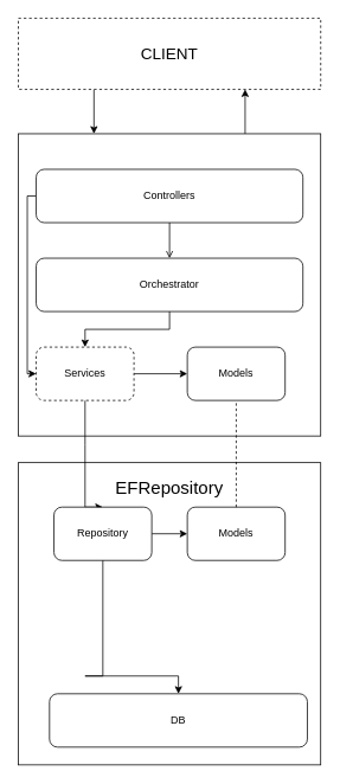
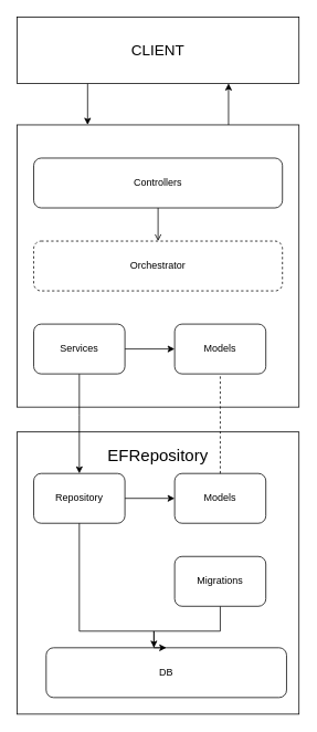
  <mxCell id="0" />
  <mxCell id="1" parent="0" />
  <mxCell id="2" style="edgeStyle=orthogonalEdgeStyle;rounded=0;orthogonalLoop=1;jettySize=auto;html=1;exitX=0.75;exitY=0;exitDx=0;exitDy=0;entryX=0.75;entryY=1;entryDx=0;entryDy=0;" edge="1" parent="1" source="3" target="24"><mxGeometry relative="1" as="geometry" /></mxCell>
  <mxCell id="3" value="" style="whiteSpace=wrap;html=1;aspect=fixed;" parent="1" vertex="1"><mxGeometry x="20" y="150" width="340" height="340" as="geometry" /></mxCell>
  <mxCell id="4" value="" style="whiteSpace=wrap;html=1;aspect=fixed;" parent="1" vertex="1"><mxGeometry x="20" y="520" width="340" height="340" as="geometry" /></mxCell>
  <mxCell id="5" value="" style="edgeStyle=orthogonalEdgeStyle;rounded=0;orthogonalLoop=1;jettySize=auto;html=1;entryX=0.5;entryY=0;entryDx=0;entryDy=0;endArrow=open;" parent="1" source="7" target="18" edge="1"><mxGeometry relative="1" as="geometry"><Array as="points"><mxPoint x="190" y="270" /></Array></mxGeometry></mxCell>
- <mxCell id="6" style="edgeStyle=orthogonalEdgeStyle;rounded=0;orthogonalLoop=1;jettySize=auto;html=1;exitX=0;exitY=0.5;exitDx=0;exitDy=0;entryX=0;entryY=0.5;entryDx=0;entryDy=0;" parent="1" source="7" target="11" edge="1"><mxGeometry relative="1" as="geometry"><Array as="points"><mxPoint x="30" y="220" /><mxPoint x="30" y="420" /></Array></mxGeometry></mxCell>
  <mxCell id="7" value="Controllers" style="rounded=1;whiteSpace=wrap;html=1;" parent="1" vertex="1"><mxGeometry x="40" y="190" width="300" height="60" as="geometry" /></mxCell>
  <mxCell id="8" value="&lt;br&gt;&lt;font style=&quot;font-size: 20px&quot;&gt;EFRepository&lt;/font&gt;" style="text;html=1;strokeColor=none;fillColor=none;align=center;verticalAlign=middle;whiteSpace=wrap;rounded=0;" parent="1" vertex="1"><mxGeometry x="170" y="530" width="40" height="20" as="geometry" /></mxCell>
  <mxCell id="9" value="" style="edgeStyle=orthogonalEdgeStyle;rounded=0;orthogonalLoop=1;jettySize=auto;html=1;" parent="1" source="11" target="12" edge="1"><mxGeometry relative="1" as="geometry" /></mxCell>
  <mxCell id="10" style="edgeStyle=orthogonalEdgeStyle;rounded=0;orthogonalLoop=1;jettySize=auto;html=1;exitX=0.5;exitY=1;exitDx=0;exitDy=0;entryX=0.5;entryY=0;entryDx=0;entryDy=0;" parent="1" source="11" target="14" edge="1"><mxGeometry relative="1" as="geometry"><Array as="points"><mxPoint x="95" y="500" /><mxPoint x="95" y="500" /></Array></mxGeometry></mxCell>
- <mxCell id="11" value="Services" style="rounded=1;whiteSpace=wrap;html=1;dashed=1;" parent="1" vertex="1"><mxGeometry x="40" y="390" width="110" height="60" as="geometry" /></mxCell>
+ <mxCell id="11" value="Services" style="rounded=1;whiteSpace=wrap;html=1;" parent="1" vertex="1"><mxGeometry x="40" y="390" width="110" height="60" as="geometry" /></mxCell>
  <mxCell id="12" value="Models" style="rounded=1;whiteSpace=wrap;html=1;" parent="1" vertex="1"><mxGeometry x="210" y="390" width="110" height="60" as="geometry" /></mxCell>
  <mxCell id="13" style="edgeStyle=orthogonalEdgeStyle;rounded=0;orthogonalLoop=1;jettySize=auto;html=1;" parent="1" source="14" target="19" edge="1"><mxGeometry relative="1" as="geometry" /></mxCell>
- <mxCell id="14" value="Repository" style="rounded=1;whiteSpace=wrap;html=1;" parent="1" vertex="1"><mxGeometry x="60" y="570" width="110" height="60" as="geometry" /></mxCell>
- <mxCell id="17" value="" style="edgeStyle=orthogonalEdgeStyle;rounded=0;orthogonalLoop=1;jettySize=auto;html=1;exitX=0.5;exitY=1;exitDx=0;exitDy=0;entryX=0.5;entryY=0;entryDx=0;entryDy=0;" parent="1" source="18" target="11" edge="1"><mxGeometry relative="1" as="geometry"><mxPoint x="95" y="370" as="targetPoint" /><Array as="points"><mxPoint x="190" y="370" /><mxPoint x="95" y="370" /></Array></mxGeometry></mxCell>
- <mxCell id="18" value="Orchestrator" style="rounded=1;whiteSpace=wrap;html=1;" parent="1" vertex="1"><mxGeometry x="40" y="290" width="300" height="60" as="geometry" /></mxCell>
+ <mxCell id="14" value="Repository" style="rounded=1;whiteSpace=wrap;html=1;" parent="1" vertex="1"><mxGeometry x="40" y="570" width="110" height="60" as="geometry" /></mxCell>
+ <mxCell id="15" value="" style="edgeStyle=orthogonalEdgeStyle;rounded=0;orthogonalLoop=1;jettySize=auto;html=1;" parent="1" source="16" target="21" edge="1"><mxGeometry relative="1" as="geometry"><Array as="points"><mxPoint x="265" y="760" /><mxPoint x="185" y="760" /></Array></mxGeometry></mxCell>
+ <mxCell id="16" value="Migrations" style="rounded=1;whiteSpace=wrap;html=1;" parent="1" vertex="1"><mxGeometry x="210" y="670" width="110" height="60" as="geometry" /></mxCell>
+ <mxCell id="18" value="Orchestrator" style="rounded=1;whiteSpace=wrap;html=1;dashed=1;" parent="1" vertex="1"><mxGeometry x="40" y="290" width="300" height="60" as="geometry" /></mxCell>
  <mxCell id="19" value="Models" style="rounded=1;whiteSpace=wrap;html=1;" parent="1" vertex="1"><mxGeometry x="210" y="570" width="110" height="60" as="geometry" /></mxCell>
  <mxCell id="20" value="" style="endArrow=none;dashed=1;html=1;entryX=0.5;entryY=1;entryDx=0;entryDy=0;" parent="1" source="19" target="12" edge="1"><mxGeometry width="50" height="50" relative="1" as="geometry"><mxPoint x="220" y="500" as="sourcePoint" /><mxPoint x="270" y="450" as="targetPoint" /></mxGeometry></mxCell>
  <mxCell id="21" value="DB" style="rounded=1;whiteSpace=wrap;html=1;" parent="1" vertex="1"><mxGeometry x="55" y="780" width="290" height="60" as="geometry" /></mxCell>
  <mxCell id="22" value="" style="edgeStyle=orthogonalEdgeStyle;rounded=0;orthogonalLoop=1;jettySize=auto;html=1;exitX=0.5;exitY=1;exitDx=0;exitDy=0;entryX=0.5;entryY=0;entryDx=0;entryDy=0;" parent="1" source="14" target="21" edge="1"><mxGeometry relative="1" as="geometry"><mxPoint x="170" y="700" as="sourcePoint" /><mxPoint x="90" y="750" as="targetPoint" /><Array as="points"><mxPoint x="95" y="760" /><mxPoint x="185" y="760" /></Array></mxGeometry></mxCell>
  <mxCell id="23" style="edgeStyle=orthogonalEdgeStyle;rounded=0;orthogonalLoop=1;jettySize=auto;html=1;exitX=0.25;exitY=1;exitDx=0;exitDy=0;entryX=0.25;entryY=0;entryDx=0;entryDy=0;" edge="1" parent="1" source="24" target="3"><mxGeometry relative="1" as="geometry" /></mxCell>
- <mxCell id="24" value="&lt;font style=&quot;font-size: 18px&quot;&gt;CLIENT&lt;/font&gt;" style="rounded=0;whiteSpace=wrap;html=1;fontSize=20;dashed=1;" vertex="1" parent="1"><mxGeometry x="20" y="20" width="340" height="80" as="geometry" /></mxCell>
+ <mxCell id="24" value="&lt;font style=&quot;font-size: 18px&quot;&gt;CLIENT&lt;/font&gt;" style="rounded=0;whiteSpace=wrap;html=1;fontSize=20;" vertex="1" parent="1"><mxGeometry x="20" y="20" width="340" height="80" as="geometry" /></mxCell>
